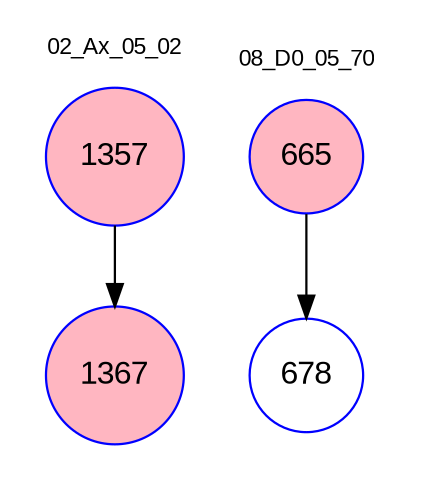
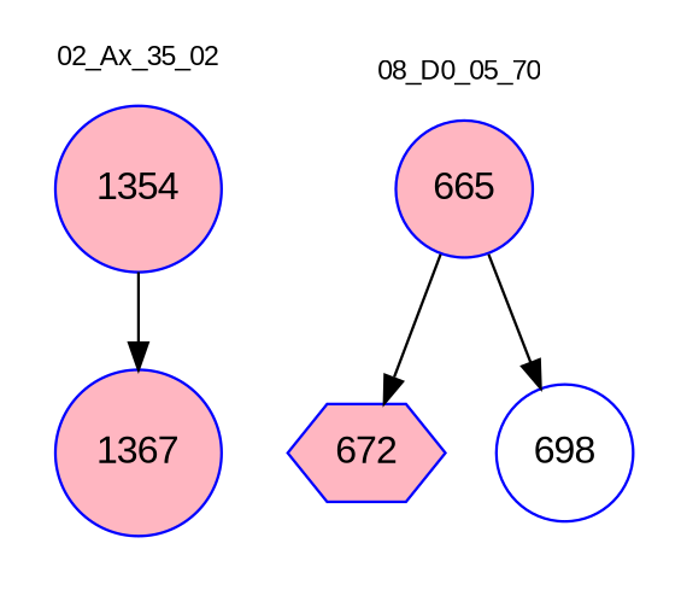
  digraph {
    fontname="Liberation Sans"
    node [color=blue fillcolor=lightpink fontname="Liberation Sans" shape=circle style=filled]
    edge [color=black fontname="Liberation Sans"]
-   n1 [label=1357]
+   n1 [label=1354]
    n2 [label=1367]
    n3 [label=665]
-   n5 [fillcolor=white label=678]
+   n4 [label=672 shape=hexagon]
+   n5 [fillcolor=white label=698]
    subgraph cluster_1 {
      color=white
      fontsize=10
-     label="02_Ax_05_02"
+     label="02_Ax_35_02"
      n1
      n2
    }
    subgraph cluster_2 {
      color=white
      fontsize=10
      label="08_D0_05_70"
      n3
+     n4
      n5
    }
    n1 -> n2
+   n3 -> n4
    n3 -> n5
  }
